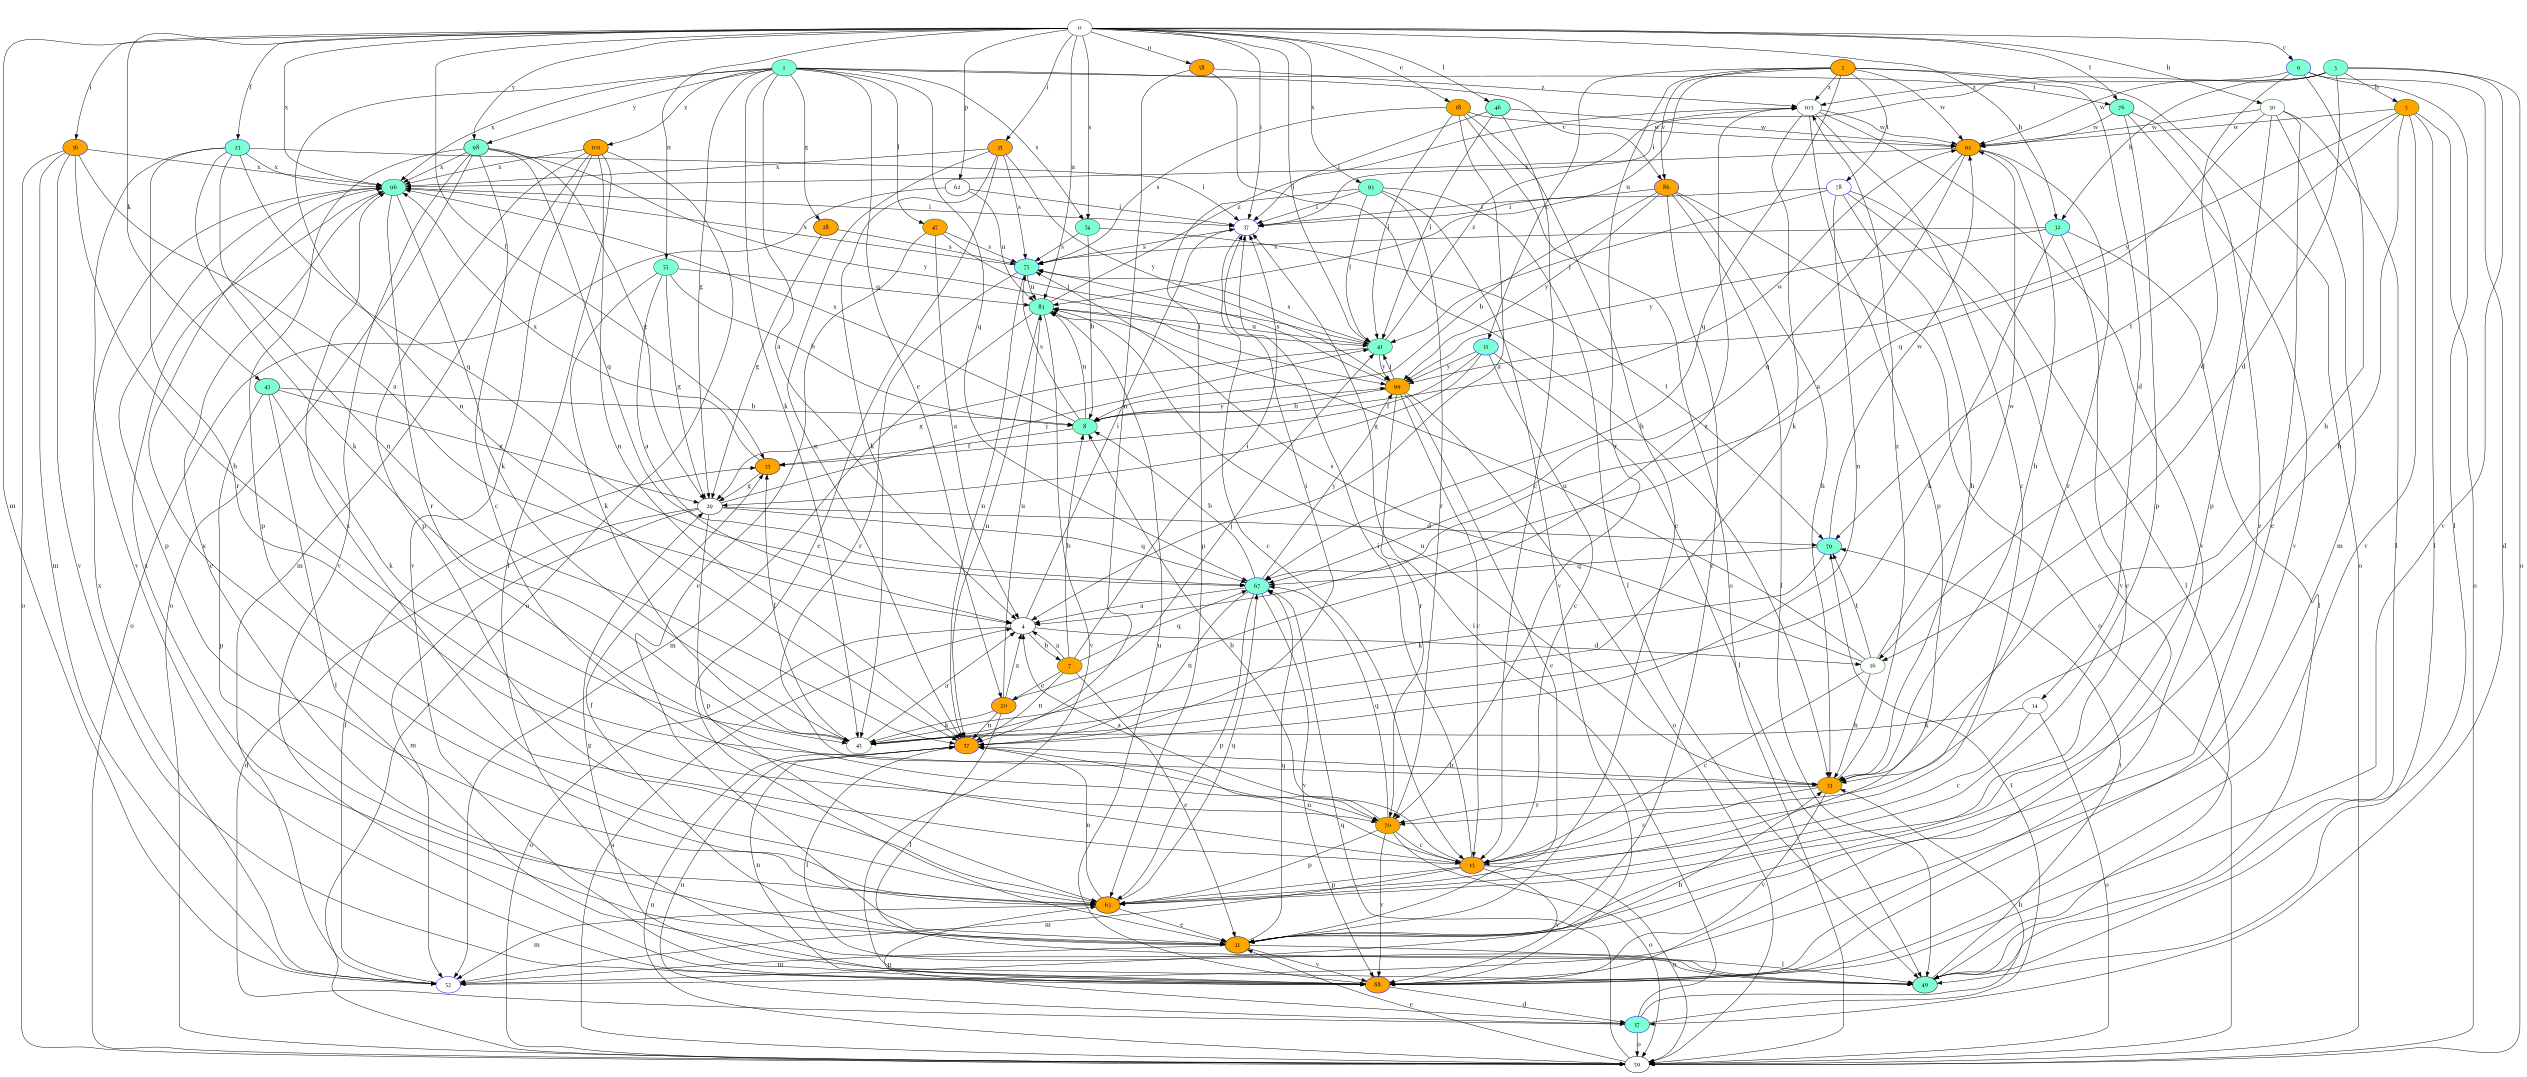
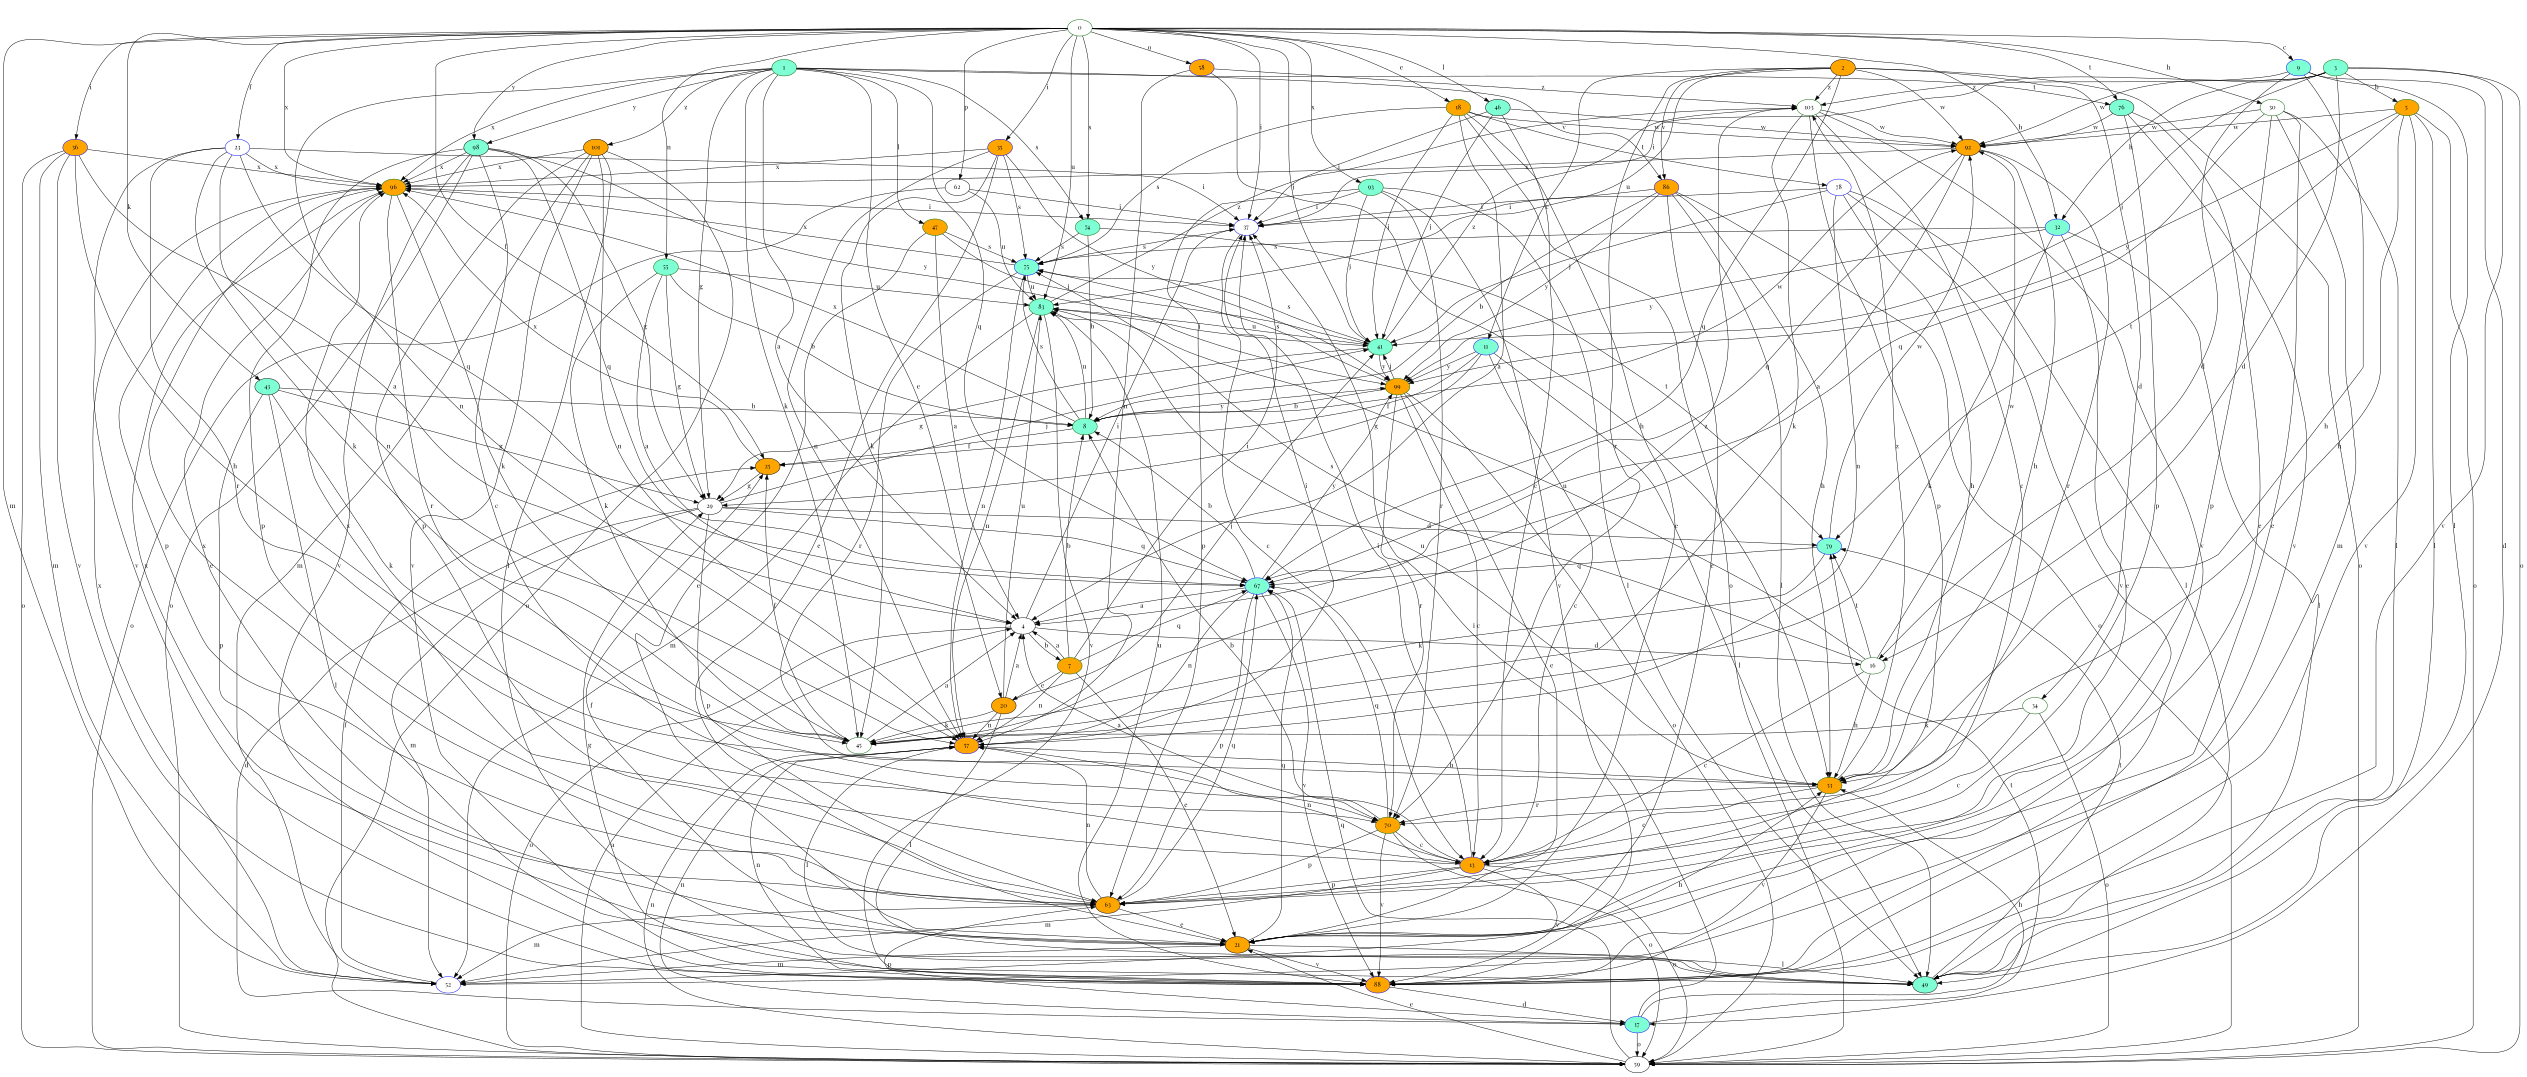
  strict digraph {
    fontname="Playfair Display"
    node [color=darkgreen fillcolor=orange fontname="Playfair Display" style=filled]
    edge [fontname="Playfair Display"]
    0 [fillcolor=white]
    9 [color=blue fillcolor=aquamarine]
    18
-   23 [color=blue fillcolor=aquamarine]
+   23 [color=blue fillcolor=white]
    25 [color=black]
    30 [fillcolor=white]
    32 [color=blue fillcolor=aquamarine]
    35 [color=blue]
    36 [color=blue]
    37 [color=blue fillcolor=white]
    41 [fillcolor=aquamarine]
    43 [color=black fillcolor=aquamarine]
    46 [color=black fillcolor=aquamarine]
    52 [color=blue fillcolor=white]
    55 [fillcolor=aquamarine]
    58 [color=blue]
    62 [color=black fillcolor=white]
    74 [fillcolor=aquamarine]
    76 [color=black fillcolor=aquamarine]
    83 [fillcolor=aquamarine]
    93 [fillcolor=aquamarine]
-   96 [fillcolor=aquamarine]
+   96
    98 [color=black fillcolor=aquamarine]
    103 [fillcolor=white]
    16 [fillcolor=white]
    33
    49 [color=black fillcolor=aquamarine]
    17 [color=blue fillcolor=aquamarine]
    4 [color=black fillcolor=white]
    59 [color=black fillcolor=white]
    92 [color=black]
    21 [color=black]
    75 [color=blue fillcolor=aquamarine]
    45 [fillcolor=white]
    n35 [color=blue label=57]
    67 [color=blue fillcolor=aquamarine]
    70
    88 [color=blue]
    29 [color=black fillcolor=white]
    63 [color=black]
    99
    13 [color=blue]
    8 [fillcolor=aquamarine]
    79 [color=blue fillcolor=aquamarine]
    1 [fillcolor=aquamarine]
-   20 [color=blue]
-   28 [color=black]
+   20 [color=black]
    47
    86 [color=blue]
    101 [color=black]
    7
    2 [color=black]
    11 [color=blue fillcolor=aquamarine]
-   14 [fillcolor=white]
+   14 [fillcolor=white label=34]
    78 [color=blue fillcolor=white]
    3 [fillcolor=aquamarine]
    5
    0 -> 9 [label=c]
    0 -> 18 [label=e]
    0 -> 23 [label=f]
    0 -> 25 [label=f]
    0 -> 30 [label=h]
    0 -> 32 [label=h]
    0 -> 35 [label=i]
    0 -> 36 [label=i]
    0 -> 37 [label=i]
    0 -> 41 [label=j]
    0 -> 43 [label=k]
    0 -> 46 [label=l]
    0 -> 52 [label=m]
    0 -> 55 [label=n]
    0 -> 58 [label=o]
    0 -> 62 [label=p]
    0 -> 74 [label=s]
    0 -> 76 [label=t]
    0 -> 83 [label=u]
    0 -> 93 [label=x]
    0 -> 96 [label=x]
    0 -> 98 [label=y]
    9 -> 103 [label=z]
    9 -> 16 [label=d]
    9 -> 33 [label=h]
    9 -> 49 [label=l]
    9 -> 17 [label=d]
    18 -> 41 [label=j]
    18 -> 4 [label=a]
    18 -> 59 [label=o]
    18 -> 92 [label=w]
    18 -> 21 [label=e]
    18 -> 75 [label=s]
    23 -> 37 [label=i]
    23 -> 96 [label=x]
    23 -> 45 [label=k]
    23 -> n35 [label=n]
    23 -> 67 [label=q]
    23 -> 70 [label=r]
    23 -> 88 [label=v]
    25 -> 96 [label=x]
    25 -> 29 [label=g]
    30 -> 52 [label=m]
    30 -> 49 [label=l]
    30 -> 92 [label=w]
    30 -> 21 [label=e]
    30 -> 67 [label=q]
    30 -> 63 [label=p]
    32 -> 49 [label=l]
    32 -> 21 [label=e]
    32 -> 75 [label=s]
    32 -> 45 [label=k]
    32 -> 99 [label=y]
    35 -> 96 [label=x]
    35 -> 21 [label=e]
    35 -> 75 [label=s]
    35 -> 45 [label=k]
    35 -> n35 [label=n]
    35 -> 99 [label=y]
    36 -> 52 [label=m]
    36 -> 96 [label=x]
    36 -> 33 [label=h]
    36 -> 4 [label=a]
    36 -> 59 [label=o]
    36 -> 88 [label=v]
    37 -> 75 [label=s]
    37 -> 13 [label=c]
    41 -> 83 [label=u]
    41 -> 103 [label=z]
    41 -> 75 [label=s]
    41 -> 29 [label=g]
    41 -> 99 [label=y]
    43 -> 49 [label=l]
    43 -> 45 [label=k]
    43 -> 29 [label=g]
    43 -> 63 [label=p]
    43 -> 8 [label=b]
    46 -> 37 [label=i]
    46 -> 41 [label=j]
    46 -> 92 [label=w]
    46 -> 13 [label=c]
    52 -> 25 [label=f]
    52 -> 96 [label=x]
    52 -> 33 [label=h]
-   55 -> 83 [label=q]
+   55 -> 83 [label=u]
    55 -> 4 [label=a]
    55 -> 45 [label=k]
    55 -> 29 [label=g]
    55 -> 8 [label=b]
    58 -> 103 [label=z]
    58 -> 33 [label=h]
    58 -> n35 [label=n]
    62 -> 37 [label=i]
    62 -> 83 [label=u]
    62 -> 59 [label=o]
    74 -> 75 [label=s]
    74 -> 8 [label=b]
    74 -> 79 [label=t]
    76 -> 92 [label=w]
    76 -> 21 [label=e]
    76 -> 88 [label=v]
    76 -> 63 [label=p]
    83 -> 41 [label=j]
    83 -> 52 [label=m]
    83 -> 103 [label=z]
    83 -> n35 [label=n]
    83 -> 88 [label=v]
    93 -> 37 [label=i]
    93 -> 41 [label=j]
    93 -> 49 [label=l]
    93 -> 70 [label=r]
    93 -> 88 [label=v]
    93 -> 63 [label=p]
    96 -> 37 [label=i]
    96 -> 21 [label=e]
    96 -> 45 [label=k]
    96 -> 70 [label=r]
    96 -> 63 [label=p]
    98 -> 96 [label=x]
    98 -> 59 [label=o]
    98 -> 67 [label=q]
    98 -> 88 [label=v]
    98 -> 29 [label=g]
    98 -> 63 [label=p]
    98 -> 99 [label=y]
    98 -> 13 [label=c]
    103 -> 92 [label=w]
    103 -> 45 [label=k]
    103 -> 88 [label=v]
    103 -> 63 [label=p]
    103 -> 13 [label=c]
    16 -> 83 [label=u]
    16 -> 33 [label=h]
    16 -> 92 [label=w]
    16 -> 75 [label=s]
    16 -> 13 [label=c]
    16 -> 79 [label=t]
    33 -> 83 [label=u]
    33 -> 103 [label=z]
    33 -> 70 [label=r]
    33 -> 88 [label=v]
    33 -> 13 [label=c]
    49 -> 79 [label=t]
    17 -> 37 [label=i]
    17 -> 33 [label=h]
    17 -> 59 [label=o]
    17 -> n35 [label=n]
    17 -> 63 [label=p]
    17 -> 79 [label=t]
    4 -> 37 [label=i]
    4 -> 16 [label=d]
    4 -> 59 [label=o]
    4 -> 7 [label=b]
    59 -> 4 [label=a]
    59 -> 21 [label=e]
    59 -> n35 [label=n]
    59 -> 67 [label=q]
    92 -> 96 [label=x]
    92 -> 33 [label=h]
    92 -> 4 [label=a]
    92 -> 67 [label=q]
    92 -> 70 [label=r]
    21 -> 25 [label=f]
    21 -> 52 [label=m]
    21 -> 96 [label=x]
    21 -> 49 [label=l]
    21 -> 67 [label=q]
    21 -> 88 [label=v]
    75 -> 83 [label=u]
    75 -> 96 [label=x]
    75 -> n35 [label=n]
    75 -> 70 [label=r]
    45 -> 25 [label=f]
    45 -> 103 [label=z]
    45 -> 4 [label=a]
    n35 -> 37 [label=i]
    n35 -> 33 [label=h]
    n35 -> 49 [label=l]
    67 -> 4 [label=a]
    67 -> n35 [label=n]
    67 -> 88 [label=v]
    67 -> 63 [label=p]
    67 -> 99 [label=y]
    67 -> 8 [label=b]
    70 -> 4 [label=a]
    70 -> 59 [label=o]
    70 -> 67 [label=q]
    70 -> 88 [label=v]
    70 -> 63 [label=p]
    70 -> 13 [label=c]
    88 -> 83 [label=u]
    88 -> 17 [label=d]
    88 -> n35 [label=n]
    88 -> 29 [label=g]
    29 -> 41 [label=j]
    29 -> 52 [label=m]
    29 -> 17 [label=d]
    29 -> 67 [label=q]
    29 -> 63 [label=p]
    29 -> 79 [label=d]
    63 -> 52 [label=m]
    63 -> 96 [label=x]
    63 -> 21 [label=e]
    63 -> n35 [label=n]
    63 -> 67 [label=q]
    99 -> 41 [label=j]
    99 -> 59 [label=o]
    99 -> 21 [label=e]
    99 -> 75 [label=s]
    99 -> 70 [label=r]
    99 -> 13 [label=c]
    99 -> 8 [label=b]
    13 -> 37 [label=i]
    13 -> 52 [label=m]
    13 -> 96 [label=x]
    13 -> 59 [label=o]
    13 -> n35 [label=n]
    13 -> 88 [label=v]
    13 -> 63 [label=p]
    13 -> 8 [label=b]
    8 -> 25 [label=f]
    8 -> 83 [label=u]
    8 -> 96 [label=x]
    8 -> 92 [label=w]
    8 -> 75 [label=s]
    8 -> 99 [label=y]
    79 -> 92 [label=w]
    79 -> 45 [label=k]
    79 -> 67 [label=q]
    1 -> 74 [label=s]
    1 -> 76 [label=t]
    1 -> 96 [label=x]
    1 -> 98 [label=y]
    1 -> 4 [label=a]
    1 -> 45 [label=k]
    1 -> n35 [label=n]
    1 -> 67 [label=q]
    1 -> 29 [label=g]
    1 -> 20 [label=e]
-   1 -> 28 [label=g]
    1 -> 47 [label=l]
    1 -> 86 [label=v]
    1 -> 101 [label=z]
    20 -> 41 [label=j]
    20 -> 83 [label=u]
    20 -> 49 [label=l]
    20 -> 4 [label=a]
    20 -> 45 [label=k]
    20 -> n35 [label=n]
-   28 -> 75 [label=s]
-   28 -> 29 [label=g]
    47 -> 41 [label=j]
    47 -> 4 [label=a]
    47 -> 21 [label=e]
    47 -> 75 [label=s]
    86 -> 37 [label=i]
    86 -> 33 [label=h]
    86 -> 49 [label=l]
    86 -> 59 [label=o]
    86 -> 21 [label=e]
    86 -> 99 [label=y]
    86 -> 8 [label=b]
    101 -> 52 [label=m]
    101 -> 96 [label=x]
    101 -> 49 [label=l]
    101 -> 59 [label=o]
    101 -> n35 [label=n]
    101 -> 88 [label=v]
    101 -> 63 [label=p]
    7 -> 37 [label=i]
    7 -> 4 [label=a]
    7 -> 21 [label=e]
    7 -> n35 [label=n]
    7 -> 67 [label=q]
    7 -> 8 [label=b]
    7 -> 20 [label=e]
    2 -> 83 [label=u]
    2 -> 103 [label=z]
    2 -> 59 [label=o]
    2 -> 92 [label=w]
    2 -> 67 [label=q]
    2 -> 70 [label=r]
    2 -> 86 [label=v]
    2 -> 11 [label=c]
    2 -> 14 [label=d]
-   2 -> 78 [label=t]
+   18 -> 78 [label=t]
    11 -> 25 [label=f]
    11 -> 49 [label=l]
    11 -> 29 [label=g]
    11 -> 99 [label=y]
    11 -> 13 [label=c]
    14 -> 59 [label=o]
    14 -> 45 [label=k]
    14 -> 13 [label=c]
    78 -> 37 [label=i]
    78 -> 41 [label=j]
    78 -> 33 [label=h]
    78 -> 49 [label=l]
    78 -> n35 [label=n]
    78 -> 88 [label=v]
    3 -> 32 [label=h]
    3 -> 37 [label=i]
+   3 -> 41 [label=j]
    3 -> 16 [label=d]
    3 -> 59 [label=o]
    3 -> 92 [label=w]
    3 -> 88 [label=v]
    3 -> 5 [label=b]
    5 -> 33 [label=h]
    5 -> 49 [label=l]
    5 -> 59 [label=o]
    5 -> 92 [label=w]
    5 -> 88 [label=v]
    5 -> 99 [label=y]
    5 -> 79 [label=t]
  }
